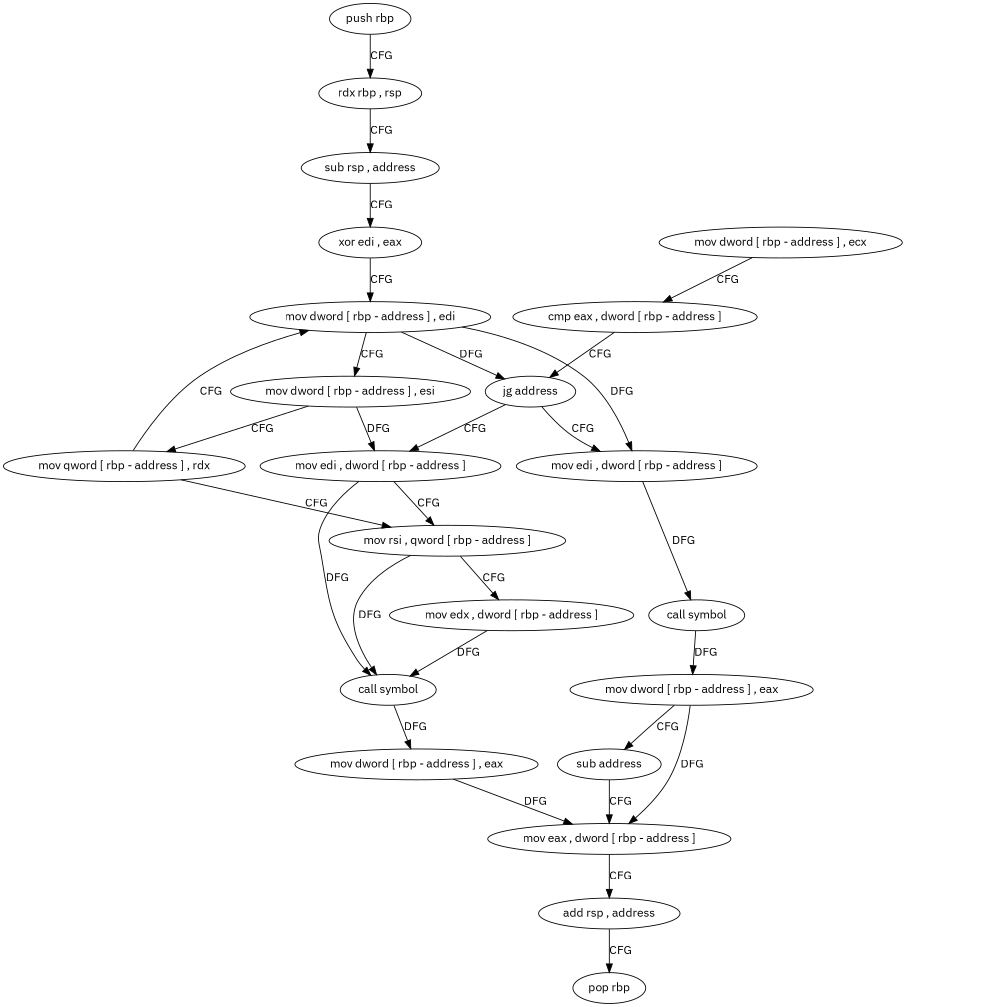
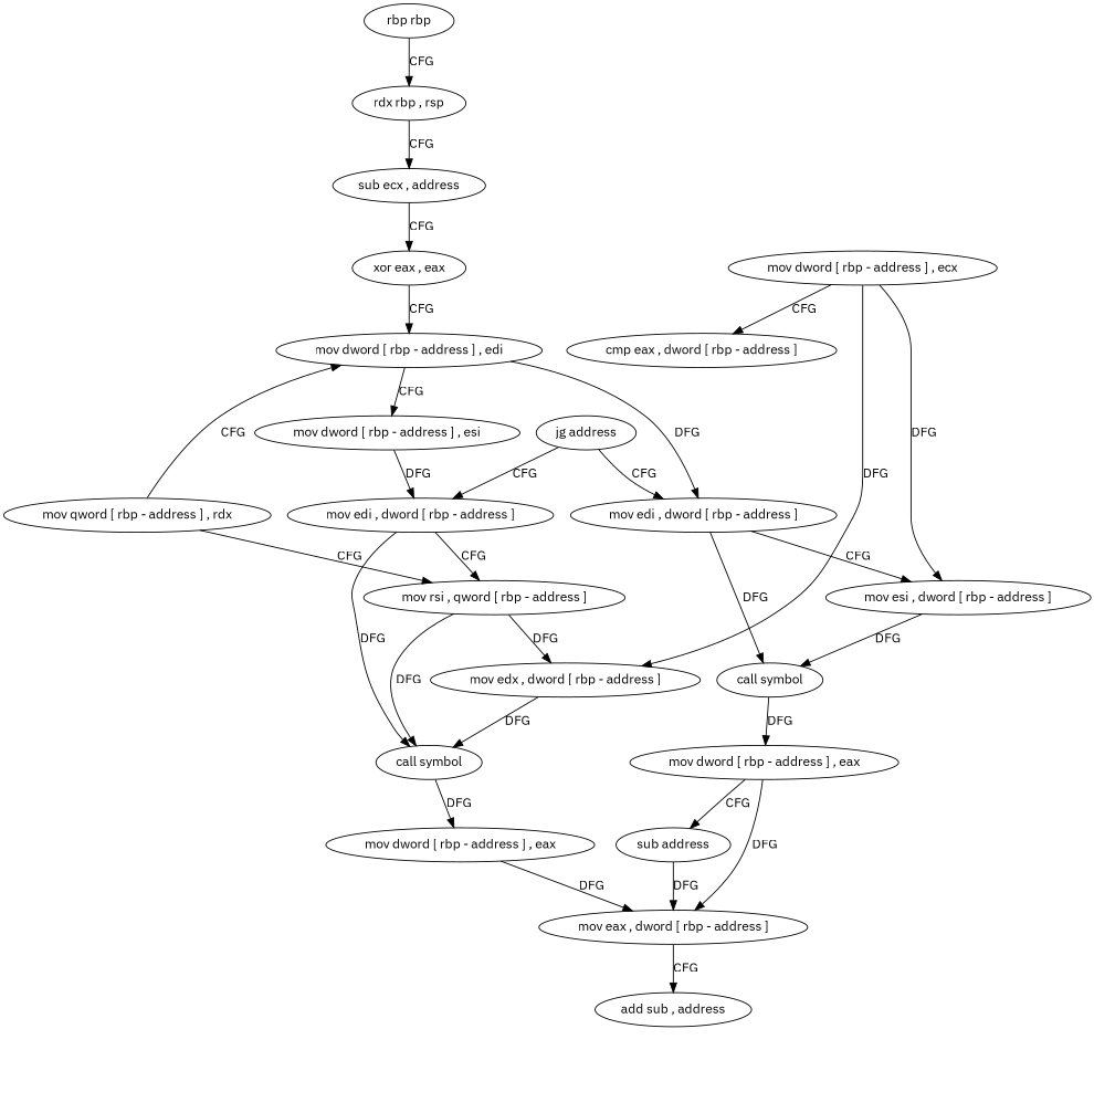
  digraph {
    fontname="IBM Plex Sans"
    node [fontname="IBM Plex Sans"]
    edge [fontname="IBM Plex Sans"]
-   n1 [label="push rbp"]
+   n1 [label="rbp rbp"]
    n2 [label="rdx rbp , rsp"]
-   n3 [label="sub rsp , address"]
-   n4 [label="xor edi , eax"]
+   n3 [label="sub ecx , address"]
+   n4 [label="xor eax , eax"]
    n5 [label="mov dword [ rbp - address ] , edi"]
    n6 [label="mov dword [ rbp - address ] , esi"]
    n7 [label="jg address"]
    n8 [label="mov edi , dword [ rbp - address ]"]
    n9 [label="mov qword [ rbp - address ] , rdx"]
    n10 [label="mov edi , dword [ rbp - address ]"]
+   n11 [label="mov esi , dword [ rbp - address ]"]
    n12 [label="call symbol"]
    n13 [label="mov rsi , qword [ rbp - address ]"]
    n14 [label="call symbol"]
    n15 [label="mov dword [ rbp - address ] , ecx"]
    n16 [label="cmp eax , dword [ rbp - address ]"]
    n17 [label="mov edx , dword [ rbp - address ]"]
    n18 [label="mov dword [ rbp - address ] , eax"]
    n19 [label="mov dword [ rbp - address ] , eax"]
    n20 [label="mov eax , dword [ rbp - address ]"]
-   n21 [label="add rsp , address"]
-   n22 [label="pop rbp"]
+   n21 [label="add sub , address"]
    n23 [label="sub address"]
    n1 -> n2 [label=CFG]
    n2 -> n3 [label=CFG]
    n3 -> n4 [label=CFG]
    n4 -> n5 [label=CFG]
    n5 -> n6 [label=CFG]
-   n5 -> n7 [label=DFG]
    n5 -> n8 [label=DFG]
-   n6 -> n9 [label=CFG]
    n6 -> n10 [label=DFG]
    n7 -> n8 [label=CFG]
    n7 -> n10 [label=CFG]
+   n8 -> n11 [label=CFG]
    n8 -> n12 [label=DFG]
    n9 -> n5 [label=CFG]
    n9 -> n13 [label=CFG]
    n10 -> n13 [label=CFG]
    n10 -> n14 [label=DFG]
+   n11 -> n12 [label=DFG]
    n12 -> n19 [label=DFG]
    n13 -> n14 [label=DFG]
-   n13 -> n17 [label=CFG]
+   n13 -> n17 [label=DFG]
    n14 -> n18 [label=DFG]
+   n15 -> n11 [label=DFG]
    n15 -> n16 [label=CFG]
-   n16 -> n7 [label=CFG]
+   n15 -> n17 [label=DFG]
    n17 -> n14 [label=DFG]
    n18 -> n20 [label=DFG]
    n19 -> n20 [label=DFG]
    n19 -> n23 [label=CFG]
    n20 -> n21 [label=CFG]
-   n21 -> n22 [label=CFG]
-   n23 -> n20 [label=CFG]
+   n23 -> n20 [label=DFG]
  }
